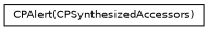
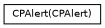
  digraph {
    rankdir=LR
    fontname="DejaVu Sans"
-   n1 [color=black fillcolor=white fontname="DejaVu Sans" fontsize=10 height=0.2 label="CPAlert(CPSynthesizedAccessors)" shape=record style=filled width=0.4]
+   n1 [color=black fillcolor=white fontname="DejaVu Sans" fontsize=10 height=0.2 label="CPAlert(CPAlert)" shape=record style=filled width=0.4]
  }
